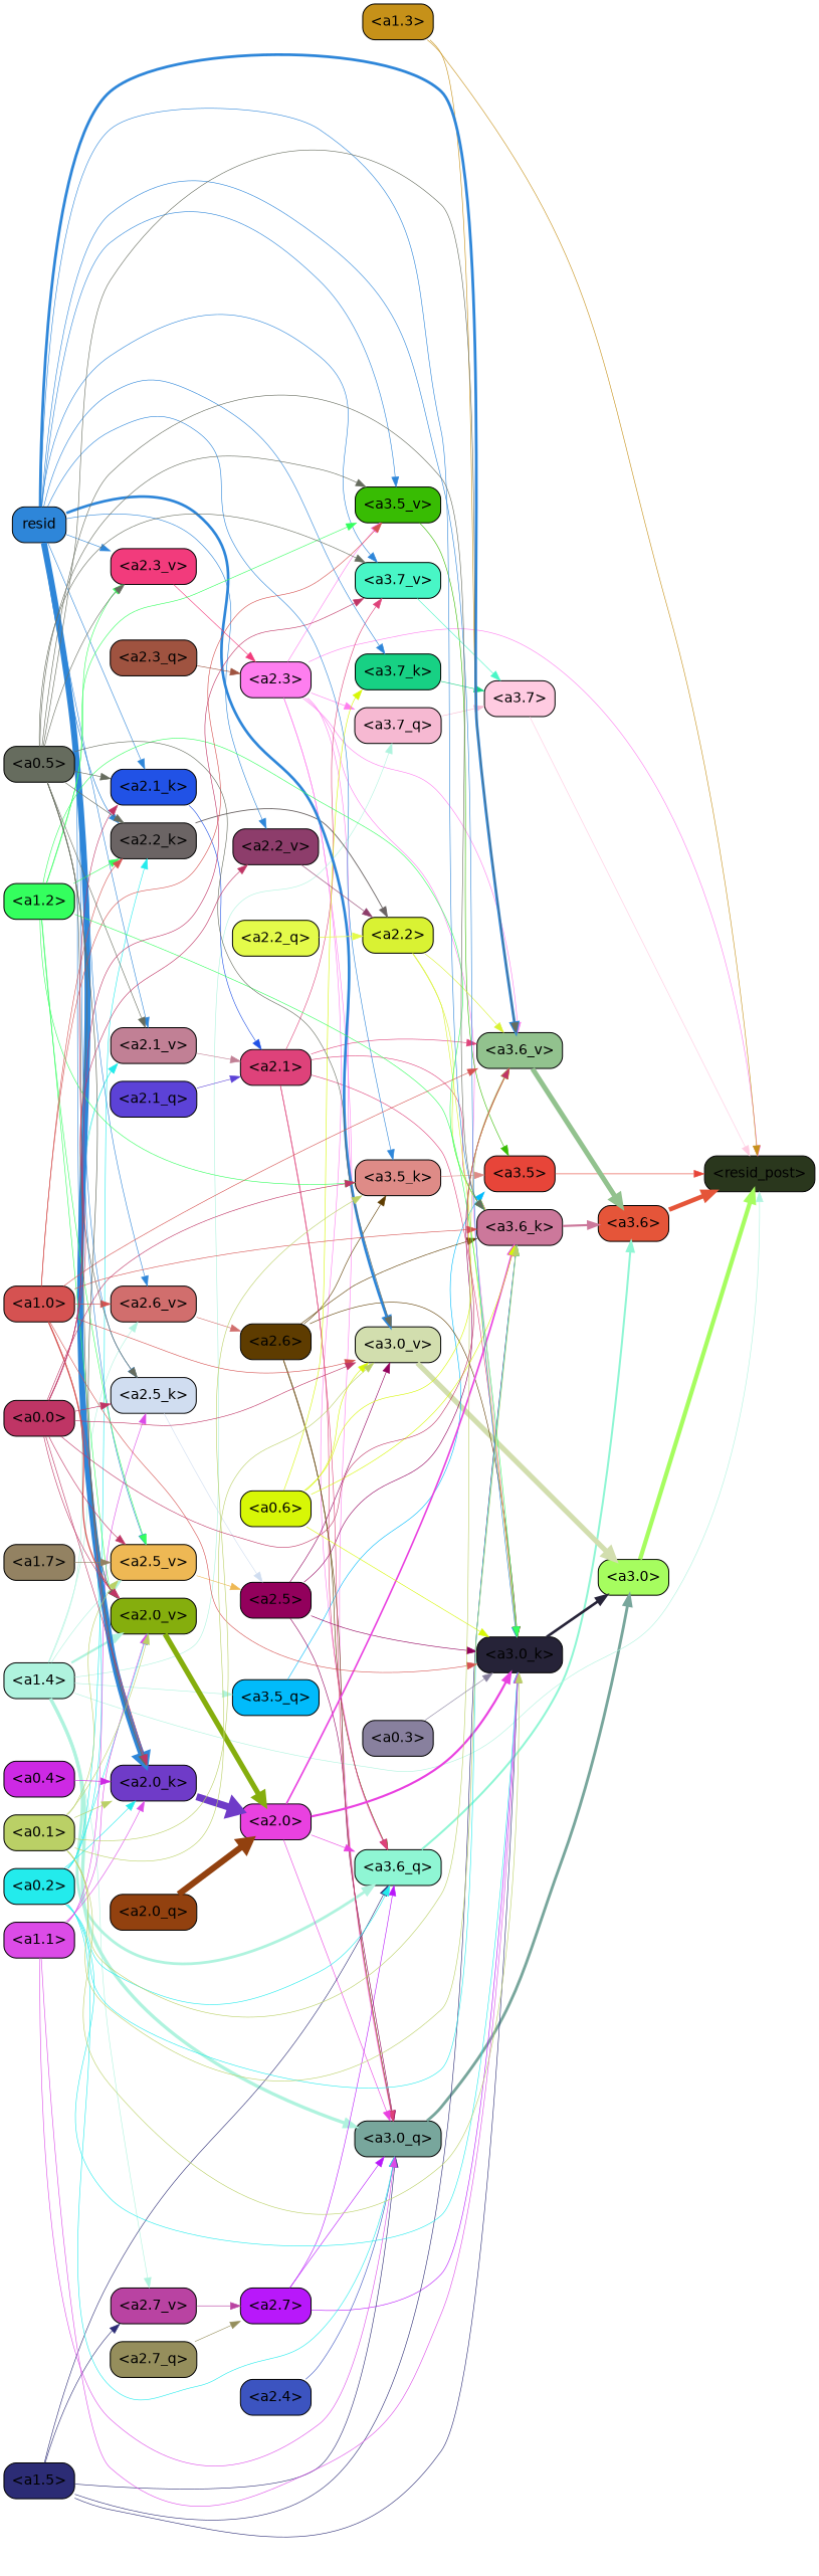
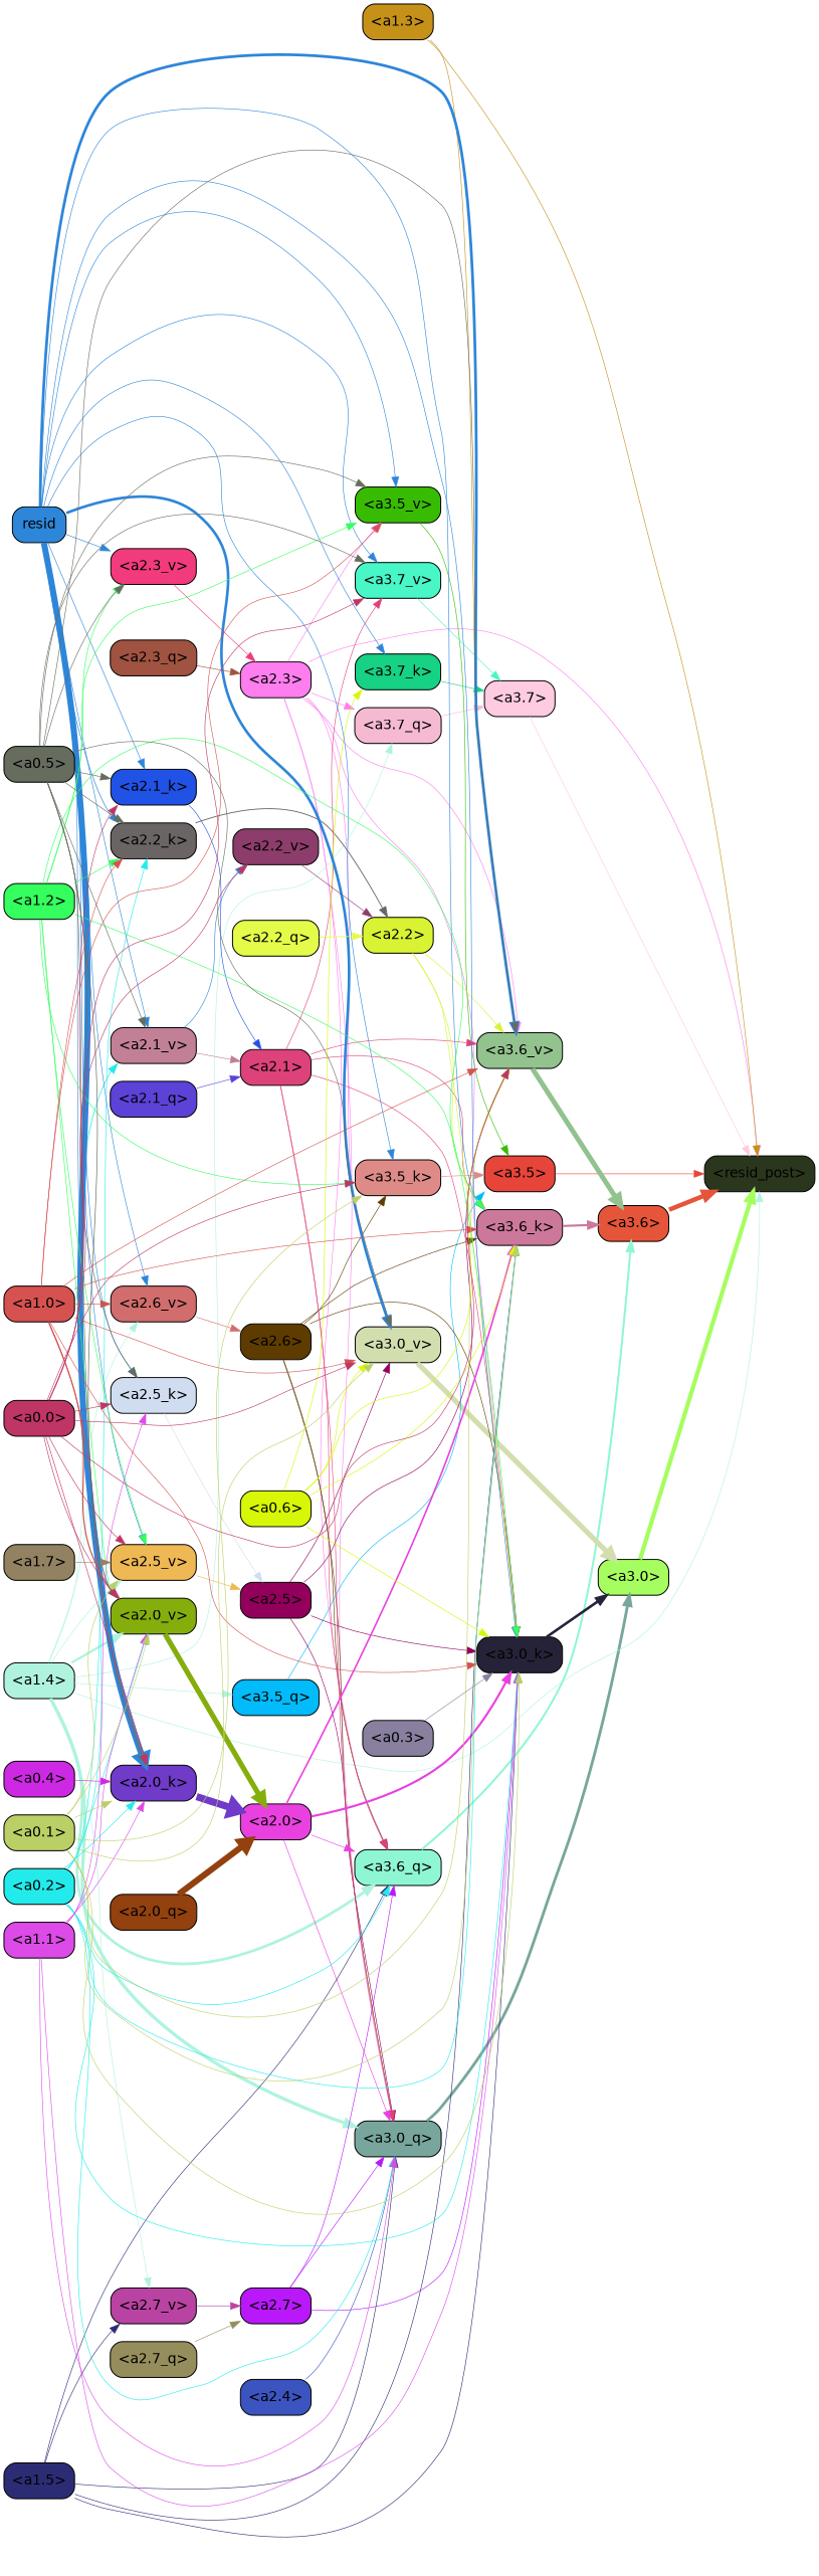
  strict digraph {
    rankdir=LR
    splines=true
    node [color=black fontname=Helvetica shape=box style="filled, rounded"]
    edge [color="#2e86d9" penwidth=0.6]
    "<a3.7>" [fillcolor="#ffcbe1"]
    "<resid_post>" [fillcolor="#2a371d"]
    "<a3.6>" [fillcolor="#e55539"]
    "<a3.5>" [fillcolor="#e74539"]
    "<a3.0>" [fillcolor="#a6fd5f"]
    "<a2.3>" [fillcolor="#fe7eef"]
    "<a3.7_q>" [fillcolor="#f6b9d2"]
    "<a3.6_q>" [fillcolor="#8ff6d4"]
    "<a3.0_q>" [fillcolor="#78a69c"]
    "<a3.0_k>" [fillcolor="#262338"]
    "<a3.6_v>" [fillcolor="#92c28e"]
    "<a3.5_v>" [fillcolor="#38bc03"]
    "<a3.0_v>" [fillcolor="#d2deae"]
    "<a1.4>" [fillcolor="#aff3de"]
    "<a3.5_q>" [fillcolor="#01bbfb"]
    "<a2.7_v>" [fillcolor="#b943a2"]
    "<a2.6_v>" [fillcolor="#d16e6d"]
    "<a2.5_v>" [fillcolor="#eeb854"]
    "<a2.1_v>" [fillcolor="#c18095"]
    "<a2.0_v>" [fillcolor="#85ae0d"]
    "<a2.7>" [fillcolor="#b818fa"]
    "<a2.6>" [fillcolor="#5e3c00"]
    "<a2.5>" [fillcolor="#92005c"]
    "<a2.1>" [fillcolor="#de427a"]
    "<a2.0>" [fillcolor="#e941e0"]
    "<a3.6_k>" [fillcolor="#cc789b"]
    "<a3.5_k>" [fillcolor="#de8b87"]
    "<a2.4>" [fillcolor="#3c54c0"]
    "<a3.7_v>" [fillcolor="#48f6c6"]
    "<a1.3>" [fillcolor="#c69119"]
    "<a3.7_k>" [fillcolor="#17d184"]
    "<a1.5>" [fillcolor="#2c2c75"]
    "<a0.2>" [fillcolor="#23ebec"]
    "<a2.2_k>" [fillcolor="#6b6464"]
    "<a2.0_k>" [fillcolor="#6f3bc8"]
    "<a2.2>" [fillcolor="#d9f233"]
    "<a1.1>" [fillcolor="#dc4be7"]
    "<a2.5_k>" [fillcolor="#d0ddf0"]
    "<a0.6>" [fillcolor="#d7f706"]
    n40 [fillcolor="#2e86d9" label=resid]
    "<a2.1_k>" [fillcolor="#2152e6"]
    "<a2.3_v>" [fillcolor="#f23b7c"]
    "<a2.2_v>" [fillcolor="#8d3d6b"]
    "<a1.2>" [fillcolor="#34ff5e"]
    "<a1.0>" [fillcolor="#d55251"]
    "<a0.5>" [fillcolor="#666c5e"]
    "<a0.1>" [fillcolor="#bad066"]
    "<a0.0>" [fillcolor="#bf3565"]
    "<a0.3>" [fillcolor="#88809e"]
    "<a2.7_q>" [fillcolor="#958e5c"]
    "<a2.3_q>" [fillcolor="#9f5340"]
    "<a2.2_q>" [fillcolor="#e4fb4a"]
    "<a2.1_q>" [fillcolor="#5c42d7"]
    "<a2.0_q>" [fillcolor="#92410f"]
    "<a0.4>" [fillcolor="#cd29e4"]
    "<a1.7>" [fillcolor="#938262"]
    "<a3.7>" -> "<resid_post>" [color="#ffcbe1" penwidth=0.6239100098609924]
    "<a3.6>" -> "<resid_post>" [color="#e55539" penwidth=4.569062113761902]
    "<a3.5>" -> "<resid_post>" [color="#e74539"]
    "<a3.0>" -> "<resid_post>" [color="#a6fd5f" penwidth=4.283544182777405]
    "<a2.3>" -> "<resid_post>" [color="#fe7eef"]
    "<a2.3>" -> "<a3.7_q>" [color="#fe7eef"]
    "<a2.3>" -> "<a3.6_q>" [color="#fe7eef"]
    "<a2.3>" -> "<a3.0_q>" [color="#fe7eef"]
    "<a2.3>" -> "<a3.0_k>" [color="#fe7eef"]
    "<a2.3>" -> "<a3.6_v>" [color="#fe7eef"]
    "<a2.3>" -> "<a3.5_v>" [color="#fe7eef"]
    "<a2.3>" -> "<a3.0_v>" [color="#fe7eef"]
    "<a3.7_q>" -> "<a3.7>" [color="#f6b9d2"]
    "<a3.6_q>" -> "<a3.6>" [color="#8ff6d4" penwidth=2.0347584784030914]
    "<a3.0_q>" -> "<a3.0>" [color="#78a69c" penwidth=2.8635367155075073]
    "<a3.0_k>" -> "<a3.0>" [color="#262338" penwidth=2.632905662059784]
    "<a3.6_v>" -> "<a3.6>" [color="#92c28e" penwidth=4.981305837631226]
    "<a3.5_v>" -> "<a3.5>" [color="#38bc03"]
    "<a3.0_v>" -> "<a3.0>" [color="#d2deae" penwidth=5.168330669403076]
    "<a1.4>" -> "<resid_post>" [color="#aff3de"]
    "<a1.4>" -> "<a3.7_q>" [color="#aff3de"]
    "<a1.4>" -> "<a3.6_q>" [color="#aff3de" penwidth=2.7934007048606873]
    "<a1.4>" -> "<a3.0_q>" [color="#aff3de" penwidth=3.340754985809326]
    "<a1.4>" -> "<a3.5_q>" [color="#aff3de"]
    "<a1.4>" -> "<a2.7_v>" [color="#aff3de"]
    "<a1.4>" -> "<a2.6_v>" [color="#aff3de"]
    "<a1.4>" -> "<a2.5_v>" [color="#aff3de"]
    "<a1.4>" -> "<a2.1_v>" [color="#aff3de"]
    "<a1.4>" -> "<a2.0_v>" [color="#aff3de" penwidth=2.268759250640869]
    "<a3.5_q>" -> "<a3.5>" [color="#01bbfb"]
    "<a2.7_v>" -> "<a2.7>" [color="#b943a2"]
    "<a2.6_v>" -> "<a2.6>" [color="#d16e6d"]
    "<a2.5_v>" -> "<a2.5>" [color="#eeb854"]
    "<a2.1_v>" -> "<a2.1>" [color="#c18095"]
    "<a2.0_v>" -> "<a2.0>" [color="#85ae0d" penwidth=5.231471925973892]
    "<a2.7>" -> "<a3.6_q>" [color="#b818fa"]
    "<a2.7>" -> "<a3.0_q>" [color="#b818fa"]
    "<a2.7>" -> "<a3.0_k>" [color="#b818fa"]
    "<a2.6>" -> "<a3.6_q>" [color="#5e3c00"]
    "<a2.6>" -> "<a3.0_q>" [color="#5e3c00"]
    "<a2.6>" -> "<a3.0_k>" [color="#5e3c00"]
    "<a2.6>" -> "<a3.6_k>" [color="#5e3c00"]
    "<a2.6>" -> "<a3.5_k>" [color="#5e3c00"]
    "<a2.5>" -> "<a3.0_q>" [color="#92005c"]
    "<a2.5>" -> "<a3.0_k>" [color="#92005c"]
    "<a2.5>" -> "<a3.6_v>" [color="#92005c"]
    "<a2.5>" -> "<a3.0_v>" [color="#92005c"]
    "<a2.1>" -> "<a3.6_q>" [color="#de427a"]
    "<a2.1>" -> "<a3.0_q>" [color="#de427a"]
    "<a2.1>" -> "<a3.0_k>" [color="#de427a"]
    "<a2.1>" -> "<a3.6_v>" [color="#de427a"]
    "<a2.1>" -> "<a3.6_k>" [color="#de427a"]
    "<a2.1>" -> "<a3.7_v>" [color="#de427a"]
    "<a2.0>" -> "<a3.6_q>" [color="#e941e0"]
    "<a2.0>" -> "<a3.0_q>" [color="#e941e0"]
    "<a2.0>" -> "<a3.0_k>" [color="#e941e0" penwidth=2.161143198609352]
    "<a2.0>" -> "<a3.6_k>" [color="#e941e0" penwidth=1.6382827460765839]
    "<a3.6_k>" -> "<a3.6>" [color="#cc789b" penwidth=2.1760786175727844]
    "<a3.5_k>" -> "<a3.5>" [color="#de8b87"]
    "<a2.4>" -> "<a3.0_q>" [color="#3c54c0"]
    "<a3.7_v>" -> "<a3.7>" [color="#48f6c6"]
    "<a1.3>" -> "<resid_post>" [color="#c69119"]
    "<a1.3>" -> "<a3.6_v>" [color="#c69119"]
    "<a3.7_k>" -> "<a3.7>" [color="#17d184"]
    "<a1.5>" -> "<a3.6_q>" [color="#2c2c75"]
    "<a1.5>" -> "<a3.0_q>" [color="#2c2c75"]
    "<a1.5>" -> "<a3.0_k>" [color="#2c2c75"]
    "<a1.5>" -> "<a2.7_v>" [color="#2c2c75"]
    "<a1.5>" -> "<a3.6_k>" [color="#2c2c75"]
    "<a0.2>" -> "<a3.6_q>" [color="#23ebec"]
    "<a0.2>" -> "<a3.0_q>" [color="#23ebec"]
    "<a0.2>" -> "<a3.0_k>" [color="#23ebec"]
    "<a0.2>" -> "<a2.1_v>" [color="#23ebec"]
    "<a0.2>" -> "<a2.0_v>" [color="#23ebec"]
    "<a0.2>" -> "<a3.6_k>" [color="#23ebec"]
    "<a0.2>" -> "<a2.2_k>" [color="#23ebec"]
    "<a0.2>" -> "<a2.0_k>" [color="#23ebec"]
    "<a2.2_k>" -> "<a2.2>" [color="#6b6464" penwidth=0.8854708671569824]
    "<a2.0_k>" -> "<a2.0>" [color="#6f3bc8" penwidth=7.231504917144775]
    "<a2.2>" -> "<a3.0_k>" [color="#d9f233"]
    "<a2.2>" -> "<a3.6_v>" [color="#d9f233"]
    "<a2.2>" -> "<a3.6_k>" [color="#d9f233"]
    "<a1.1>" -> "<a3.0_q>" [color="#dc4be7"]
    "<a1.1>" -> "<a3.0_k>" [color="#dc4be7"]
    "<a1.1>" -> "<a2.0_v>" [color="#dc4be7"]
    "<a1.1>" -> "<a2.0_k>" [color="#dc4be7"]
    "<a1.1>" -> "<a2.5_k>" [color="#dc4be7"]
    "<a2.5_k>" -> "<a2.5>" [color="#d0ddf0"]
    "<a0.6>" -> "<a3.0_k>" [color="#d7f706"]
    "<a0.6>" -> "<a3.6_v>" [color="#d7f706"]
    "<a0.6>" -> "<a3.0_v>" [color="#d7f706"]
    "<a0.6>" -> "<a3.6_k>" [color="#d7f706"]
    "<a0.6>" -> "<a3.7_k>" [color="#d7f706"]
    n40 -> "<a3.0_k>"
    n40 -> "<a3.6_v>" [penwidth=2.7825746536254883]
    n40 -> "<a3.5_v>"
    n40 -> "<a3.0_v>" [penwidth=2.6950180530548096]
    n40 -> "<a2.6_v>"
    n40 -> "<a2.5_v>"
    n40 -> "<a2.1_v>"
    n40 -> "<a2.0_v>"
    n40 -> "<a3.6_k>"
    n40 -> "<a3.5_k>"
    n40 -> "<a3.7_v>"
    n40 -> "<a3.7_k>"
    n40 -> "<a2.2_k>" [penwidth=0.6698317527770996]
    n40 -> "<a2.0_k>" [penwidth=6.12570995092392]
    n40 -> "<a2.5_k>"
    n40 -> "<a2.1_k>"
    n40 -> "<a2.3_v>"
-   n40 -> "<a2.2_v>"
+   "<a2.1_v>" -> "<a2.2_v>"
    "<a2.1_k>" -> "<a2.1>" [color="#2152e6"]
    "<a2.3_v>" -> "<a2.3>" [color="#f23b7c"]
    "<a2.2_v>" -> "<a2.2>" [color="#8d3d6b"]
    "<a1.2>" -> "<a3.0_k>" [color="#34ff5e"]
    "<a1.2>" -> "<a3.5_v>" [color="#34ff5e"]
    "<a1.2>" -> "<a2.5_v>" [color="#34ff5e"]
    "<a1.2>" -> "<a2.0_v>" [color="#34ff5e"]
    "<a1.2>" -> "<a3.6_k>" [color="#34ff5e"]
    "<a1.2>" -> "<a3.5_k>" [color="#34ff5e"]
    "<a1.2>" -> "<a2.2_k>" [color="#34ff5e"]
    "<a1.2>" -> "<a2.3_v>" [color="#34ff5e"]
    "<a1.0>" -> "<a3.0_k>" [color="#d55251"]
    "<a1.0>" -> "<a3.6_v>" [color="#d55251"]
    "<a1.0>" -> "<a3.5_v>" [color="#d55251"]
    "<a1.0>" -> "<a3.0_v>" [color="#d55251"]
    "<a1.0>" -> "<a2.6_v>" [color="#d55251"]
    "<a1.0>" -> "<a2.0_v>" [color="#d55251" penwidth=1.2213096618652344]
    "<a1.0>" -> "<a3.6_k>" [color="#d55251"]
    "<a1.0>" -> "<a2.2_k>" [color="#d55251"]
    "<a1.0>" -> "<a2.0_k>" [color="#d55251"]
    "<a0.5>" -> "<a3.6_v>" [color="#666c5e"]
    "<a0.5>" -> "<a3.5_v>" [color="#666c5e"]
    "<a0.5>" -> "<a3.0_v>" [color="#666c5e"]
    "<a0.5>" -> "<a2.1_v>" [color="#666c5e"]
    "<a0.5>" -> "<a2.0_v>" [color="#666c5e"]
-   "<a0.5>" -> "<a3.6_k>" [color="#666c5e"]
    "<a0.5>" -> "<a3.7_v>" [color="#666c5e"]
    "<a0.5>" -> "<a2.2_k>" [color="#666c5e"]
    "<a0.5>" -> "<a2.0_k>" [color="#666c5e" penwidth=0.6900839805603027]
    "<a0.5>" -> "<a2.5_k>" [color="#666c5e"]
    "<a0.5>" -> "<a2.1_k>" [color="#666c5e"]
    "<a0.5>" -> "<a2.3_v>" [color="#666c5e"]
    "<a0.1>" -> "<a3.0_k>" [color="#bad066"]
    "<a0.1>" -> "<a3.6_v>" [color="#bad066"]
    "<a0.1>" -> "<a3.0_v>" [color="#bad066"]
    "<a0.1>" -> "<a2.5_v>" [color="#bad066"]
    "<a0.1>" -> "<a2.0_v>" [color="#bad066"]
    "<a0.1>" -> "<a3.6_k>" [color="#bad066"]
    "<a0.1>" -> "<a3.5_k>" [color="#bad066"]
    "<a0.1>" -> "<a2.0_k>" [color="#bad066"]
    "<a0.0>" -> "<a3.6_v>" [color="#bf3565"]
    "<a0.0>" -> "<a3.0_v>" [color="#bf3565"]
    "<a0.0>" -> "<a2.5_v>" [color="#bf3565"]
    "<a0.0>" -> "<a2.0_v>" [color="#bf3565"]
    "<a0.0>" -> "<a3.5_k>" [color="#bf3565"]
    "<a0.0>" -> "<a3.7_v>" [color="#bf3565"]
    "<a0.0>" -> "<a2.0_k>" [color="#bf3565"]
    "<a0.0>" -> "<a2.5_k>" [color="#bf3565"]
    "<a0.0>" -> "<a2.1_k>" [color="#bf3565"]
    "<a0.0>" -> "<a2.2_v>" [color="#bf3565"]
    "<a0.3>" -> "<a3.0_k>" [color="#88809e"]
    "<a2.7_q>" -> "<a2.7>" [color="#958e5c"]
    "<a2.3_q>" -> "<a2.3>" [color="#9f5340"]
    "<a2.2_q>" -> "<a2.2>" [color="#e4fb4a" penwidth=0.7553567886352539]
    "<a2.1_q>" -> "<a2.1>" [color="#5c42d7"]
    "<a2.0_q>" -> "<a2.0>" [color="#92410f" penwidth=6.256794691085815]
    "<a0.4>" -> "<a2.0_k>" [color="#cd29e4"]
    "<a1.7>" -> "<a2.5_v>" [color="#938262"]
  }
